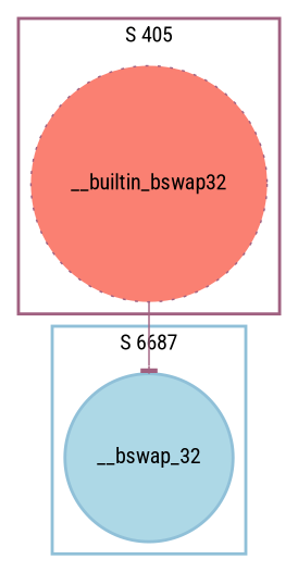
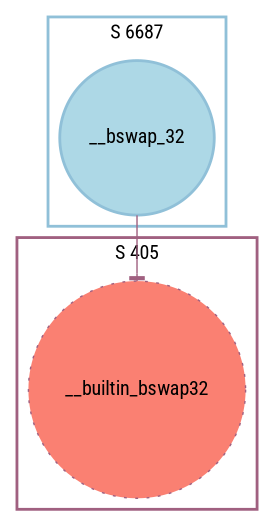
  digraph {
    fontname="Roboto Condensed"
    node [shape=circle fontname="Roboto Condensed"]
    n1 [color="#90C0D8" label=__bswap_32 style="bold,filled" fillcolor=lightblue]
    n2 [color="#A06080" label=__builtin_bswap32 style="dotted,filled" fillcolor=salmon]
    subgraph cluster_1 {
      color="#90C0D8"
      label="S 6687"
      style=bold
      n1
    }
    subgraph cluster_2 {
      color="#A06080"
      label="S 405"
      style=bold
      n2
    }
-   n2 -> n1 [color="#A06080" style=solid arrowhead=tee fontname="Roboto Condensed"]
+   n1 -> n2 [color="#A06080" style=solid arrowhead=tee fontname="Roboto Condensed"]
  }
